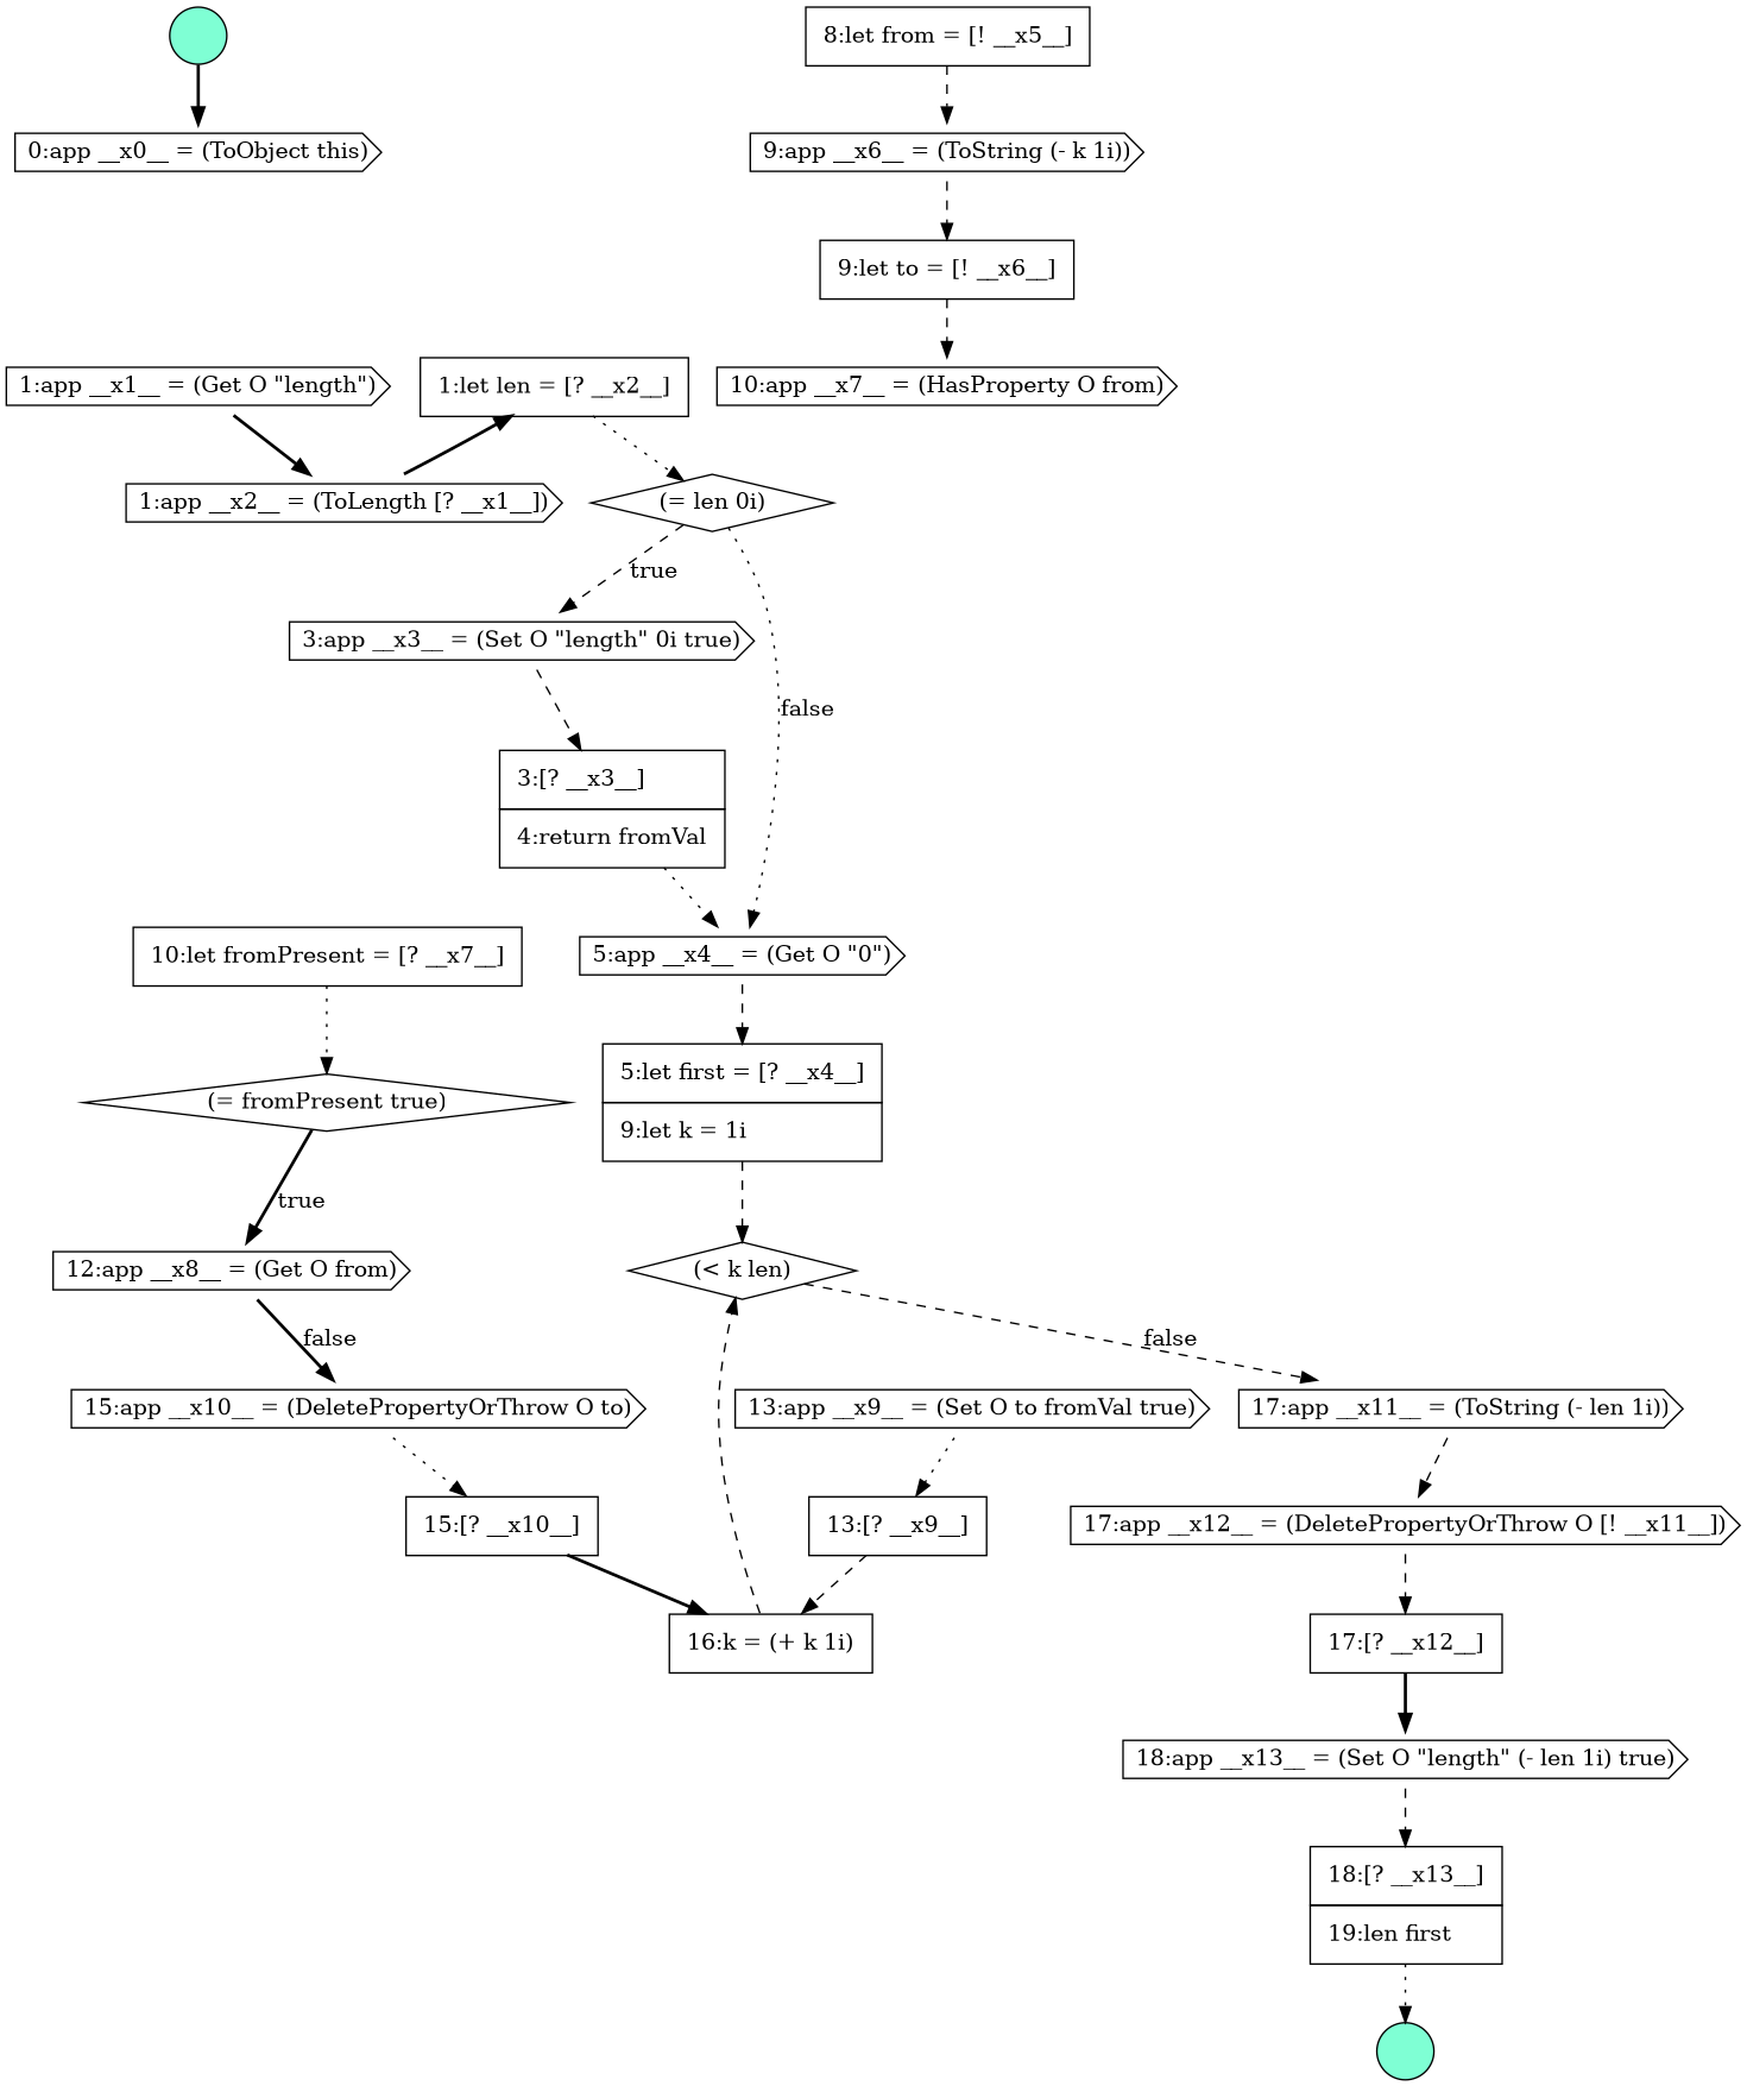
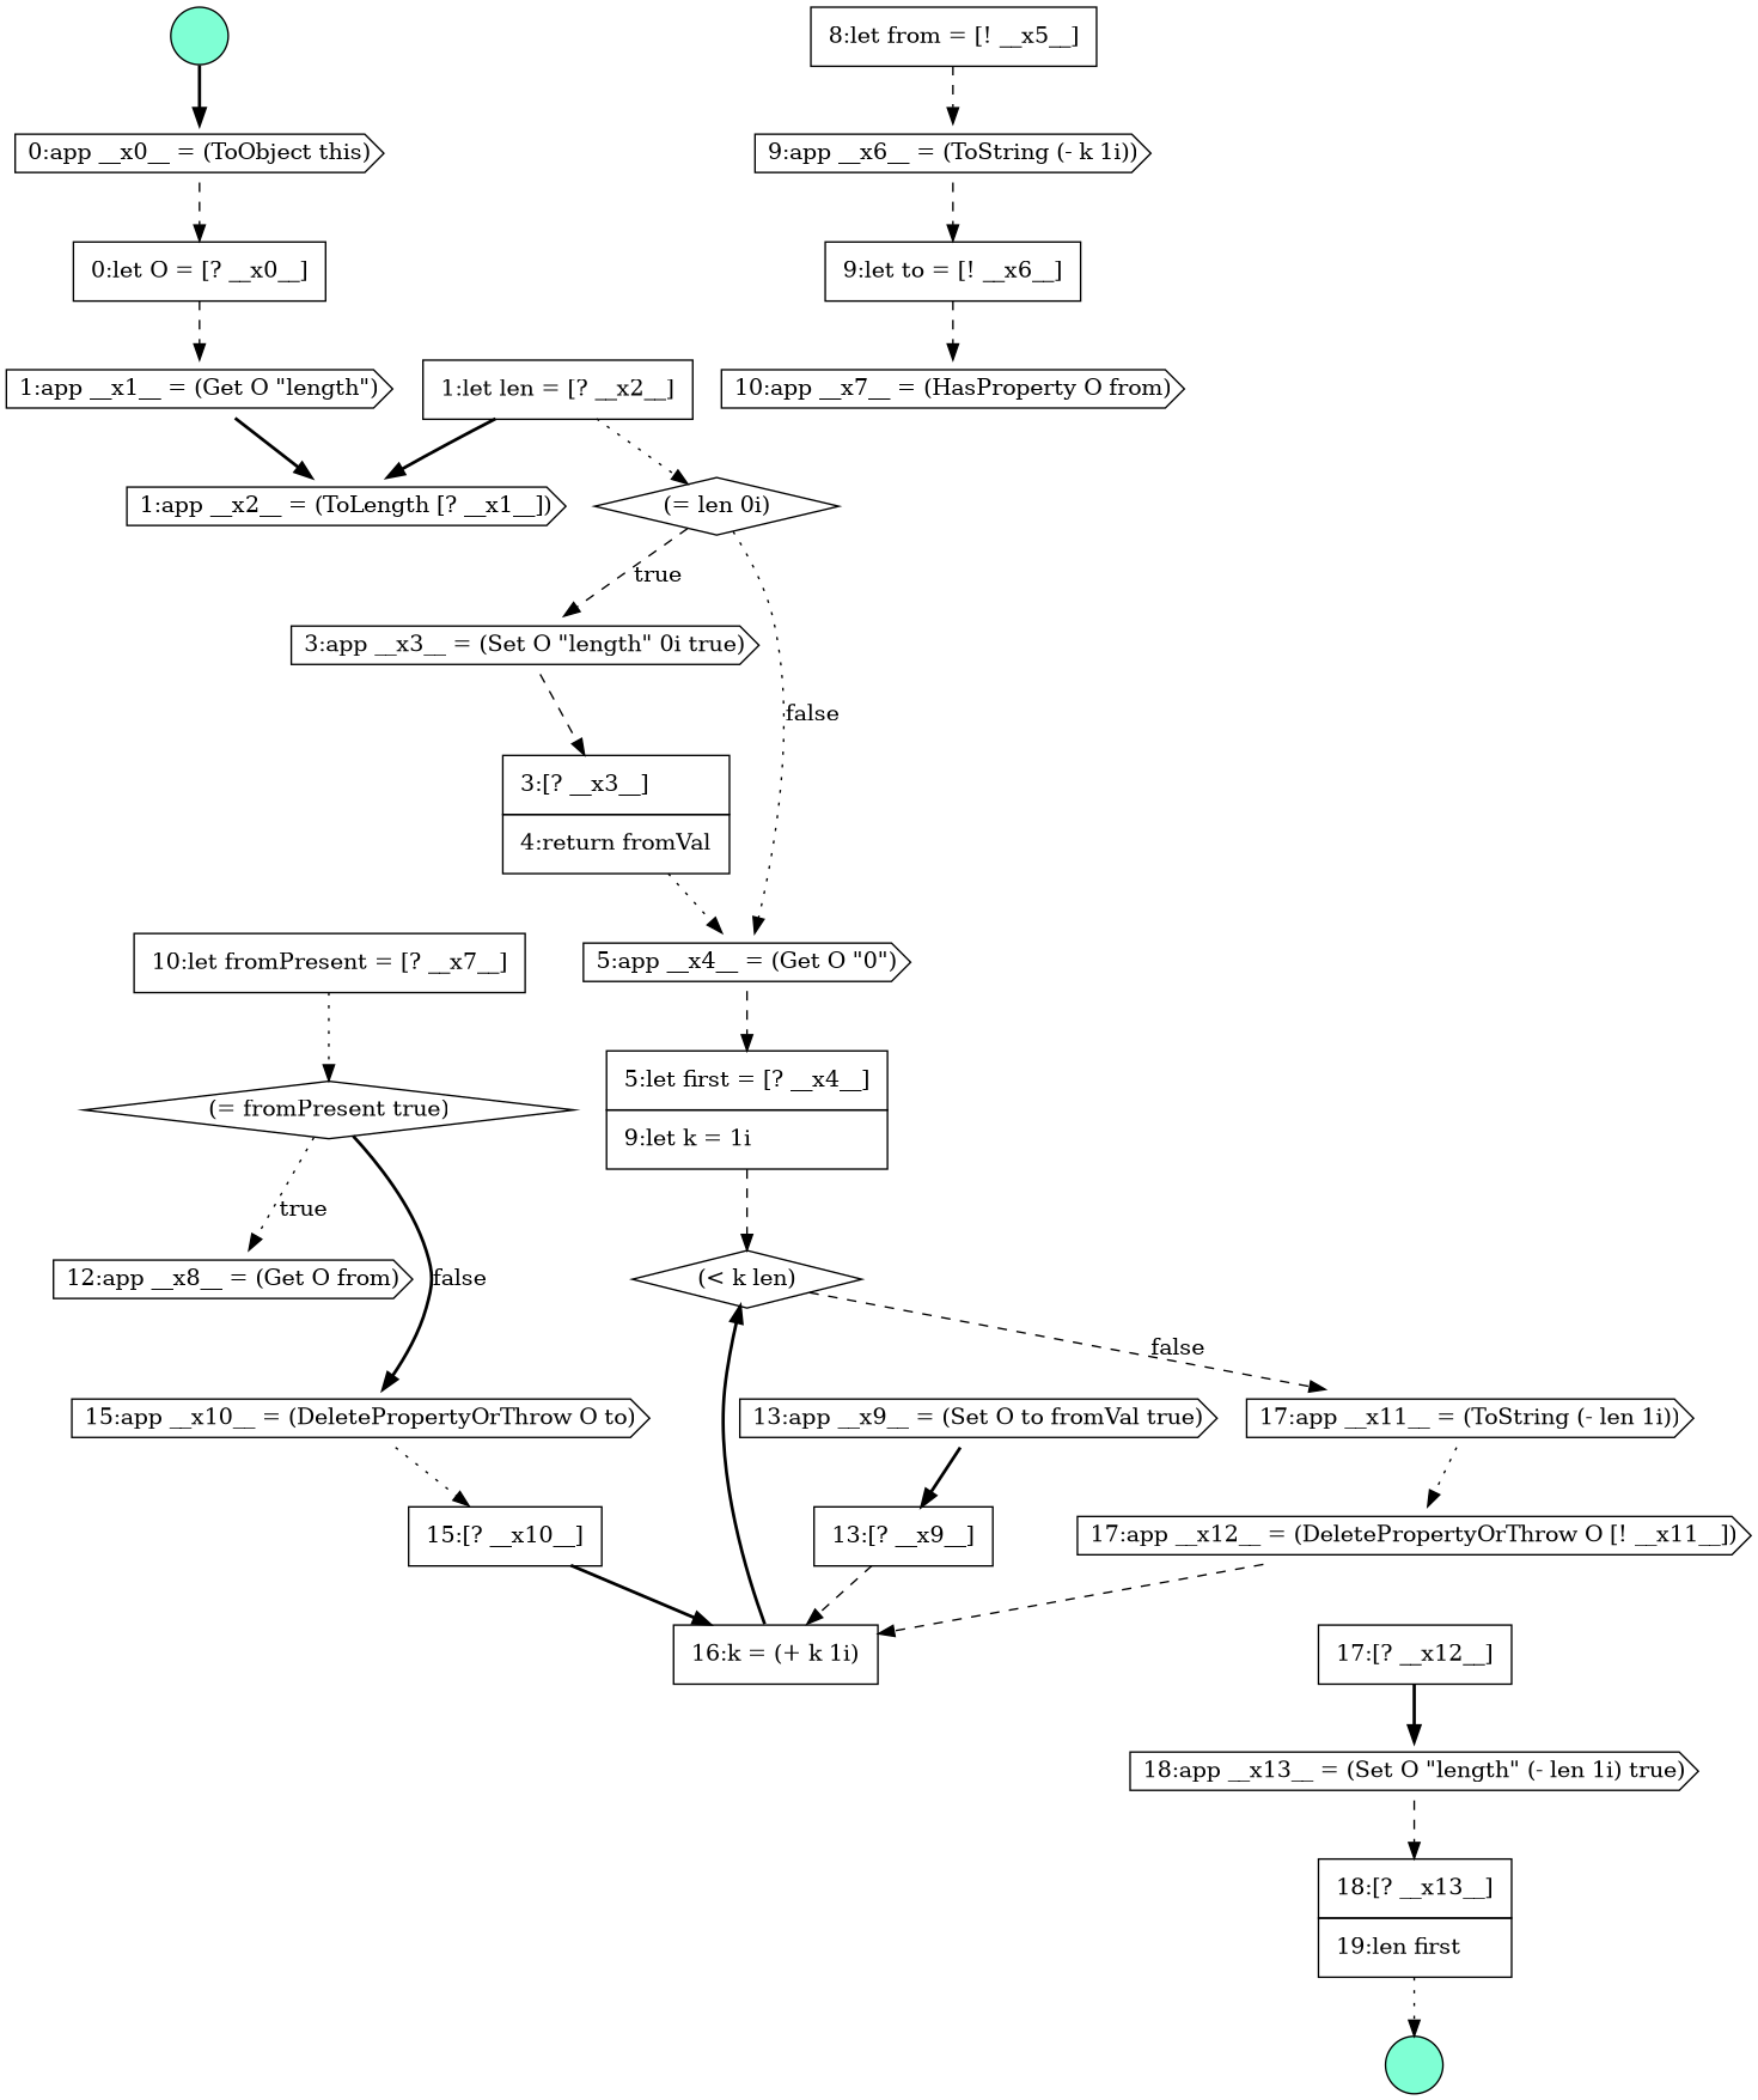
  digraph {
    node [color=black fillcolor=white shape=cds style=filled]
    edge [color=black style=dashed]
    n1 [label=<<font color="black">5:app __x4__ = (Get O &quot;0&quot;)</font>>]
    n2 [label=<<font color="black">     <table border="0" cellborder="1" cellspacing="0" cellpadding="10">       <tr><td align="left">5:let first = [? __x4__]</td></tr>       <tr><td align="left">9:let k = 1i</td></tr>     </table>   </font>> margin=0 shape=none]
    n3 [label=<<font color="black">(&lt; k len)</font>> shape=diamond]
    n4 [label=<<font color="black">     <table border="0" cellborder="1" cellspacing="0" cellpadding="10">       <tr><td align="left">15:[? __x10__]</td></tr>     </table>   </font>> margin=0 shape=none]
    n5 [label=<<font color="black">     <table border="0" cellborder="1" cellspacing="0" cellpadding="10">       <tr><td align="left">16:k = (+ k 1i)</td></tr>     </table>   </font>> margin=0 shape=none]
    n6 [label=<<font color="black">18:app __x13__ = (Set O &quot;length&quot; (- len 1i) true)</font>>]
    n7 [label=<<font color="black">     <table border="0" cellborder="1" cellspacing="0" cellpadding="10">       <tr><td align="left">18:[? __x13__]</td></tr>       <tr><td align="left">19:len first</td></tr>     </table>   </font>> margin=0 shape=none]
    n8 [fillcolor=aquamarine label=" " shape=circle]
    n9 [label=<<font color="black">9:app __x6__ = (ToString (- k 1i))</font>>]
    n10 [label=<<font color="black">     <table border="0" cellborder="1" cellspacing="0" cellpadding="10">       <tr><td align="left">9:let to = [! __x6__]</td></tr>     </table>   </font>> margin=0 shape=none]
    n11 [label=<<font color="black">10:app __x7__ = (HasProperty O from)</font>>]
    n12 [label=<<font color="black">     <table border="0" cellborder="1" cellspacing="0" cellpadding="10">       <tr><td align="left">3:[? __x3__]</td></tr>       <tr><td align="left">4:return fromVal</td></tr>     </table>   </font>> margin=0 shape=none]
    n13 [label=<<font color="black">(= len 0i)</font>> shape=diamond]
    n14 [label=<<font color="black">3:app __x3__ = (Set O &quot;length&quot; 0i true)</font>>]
    n15 [label=<<font color="black">15:app __x10__ = (DeletePropertyOrThrow O to)</font>>]
+   n16 [label=<<font color="black">     <table border="0" cellborder="1" cellspacing="0" cellpadding="10">       <tr><td align="left">0:let O = [? __x0__]</td></tr>     </table>   </font>> margin=0 shape=none]
    n17 [label=<<font color="black">1:app __x1__ = (Get O &quot;length&quot;)</font>>]
    n18 [label=<<font color="black">1:app __x2__ = (ToLength [? __x1__])</font>>]
    n19 [label=<<font color="black">13:app __x9__ = (Set O to fromVal true)</font>>]
    n20 [label=<<font color="black">     <table border="0" cellborder="1" cellspacing="0" cellpadding="10">       <tr><td align="left">13:[? __x9__]</td></tr>     </table>   </font>> margin=0 shape=none]
    n21 [label=<<font color="black">17:app __x11__ = (ToString (- len 1i))</font>>]
    n22 [label=<<font color="black">17:app __x12__ = (DeletePropertyOrThrow O [! __x11__])</font>>]
    n23 [label=<<font color="black">     <table border="0" cellborder="1" cellspacing="0" cellpadding="10">       <tr><td align="left">17:[? __x12__]</td></tr>     </table>   </font>> margin=0 shape=none]
    n24 [label=<<font color="black">     <table border="0" cellborder="1" cellspacing="0" cellpadding="10">       <tr><td align="left">1:let len = [? __x2__]</td></tr>     </table>   </font>> margin=0 shape=none]
    n25 [label=<<font color="black">     <table border="0" cellborder="1" cellspacing="0" cellpadding="10">       <tr><td align="left">10:let fromPresent = [? __x7__]</td></tr>     </table>   </font>> margin=0 shape=none]
    n26 [label=<<font color="black">(= fromPresent true)</font>> shape=diamond]
    n27 [label=<<font color="black">12:app __x8__ = (Get O from)</font>>]
    n28 [label=<<font color="black">0:app __x0__ = (ToObject this)</font>>]
    n29 [fillcolor=aquamarine label=" " shape=circle]
    n30 [label=<<font color="black">     <table border="0" cellborder="1" cellspacing="0" cellpadding="10">       <tr><td align="left">8:let from = [! __x5__]</td></tr>     </table>   </font>> margin=0 shape=none]
    n1 -> n2
    n2 -> n3
    n3 -> n21 [label=<<font color="black">false</font>>]
    n4 -> n5 [style=bold]
-   n5 -> n3
+   n5 -> n3 [style=bold]
    n6 -> n7
    n7 -> n8 [style=dotted]
    n9 -> n10
    n10 -> n11
    n12 -> n1 [style=dotted]
    n13 -> n1 [label=<<font color="black">false</font>> style=dotted]
    n13 -> n14 [label=<<font color="black">true</font>>]
    n14 -> n12
    n15 -> n4 [style=dotted]
+   n16 -> n17
    n17 -> n18 [style=bold]
-   n18 -> n24 [style=bold]
-   n19 -> n20 [style=dotted]
+   n24 -> n18 [style=bold]
+   n19 -> n20 [style=bold]
    n20 -> n5
-   n21 -> n22
-   n22 -> n23
+   n21 -> n22 [style=dotted]
+   n22 -> n5
    n23 -> n6 [style=bold]
    n24 -> n13 [style=dotted]
    n25 -> n26 [style=dotted]
-   n27 -> n15 [label=<<font color="black">false</font>> style=bold]
-   n26 -> n27 [label=<<font color="black">true</font>> style=bold]
+   n26 -> n15 [label=<<font color="black">false</font>> style=bold]
+   n26 -> n27 [label=<<font color="black">true</font>> style=dotted]
+   n28 -> n16
    n29 -> n28 [style=bold]
    n30 -> n9
  }
